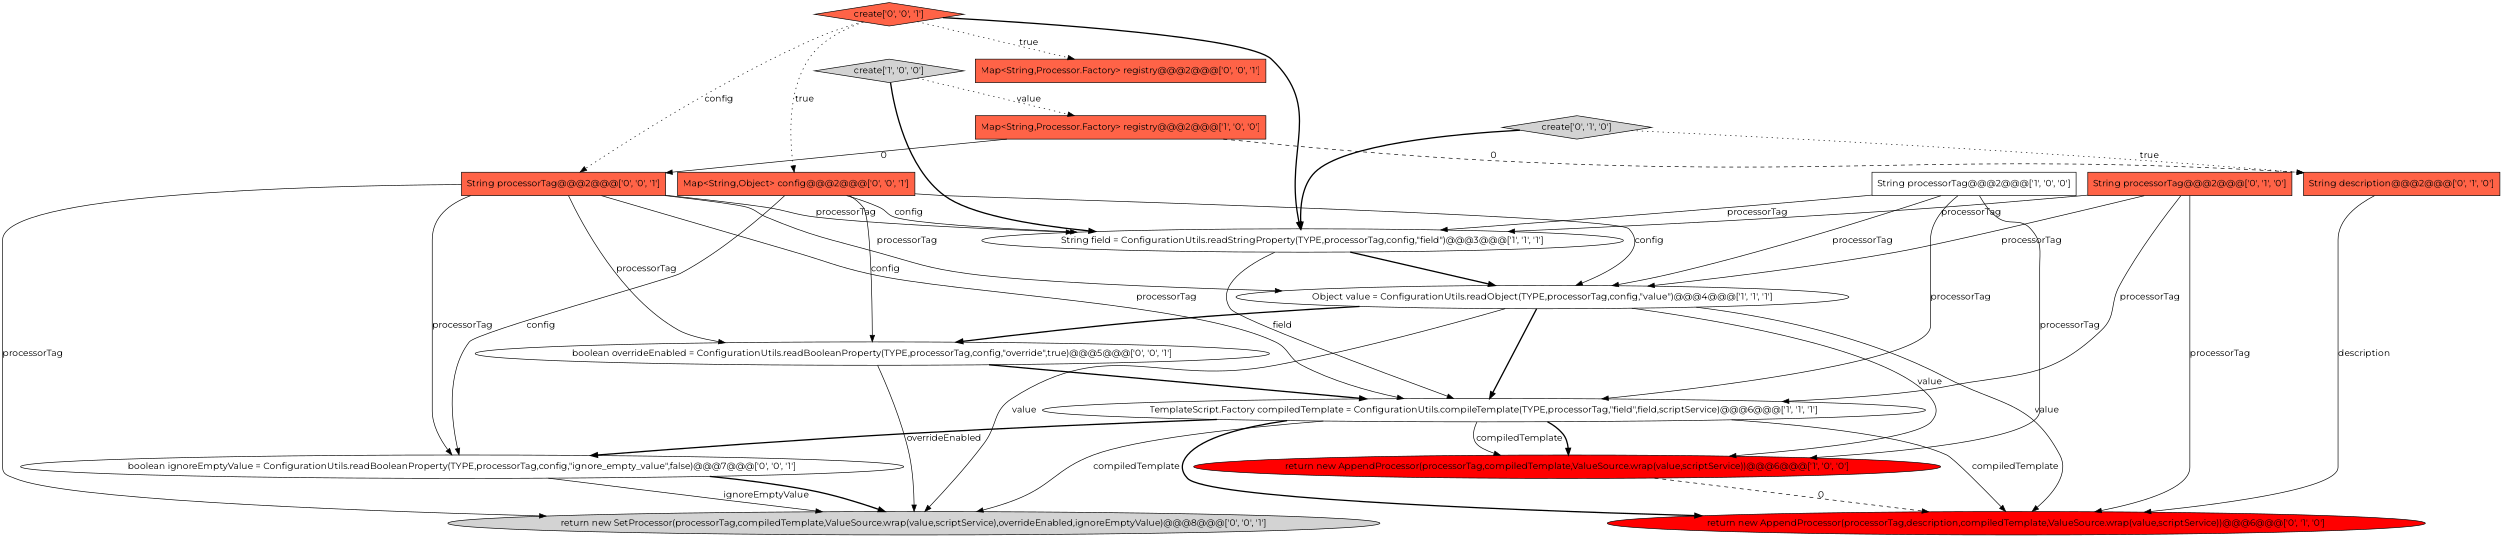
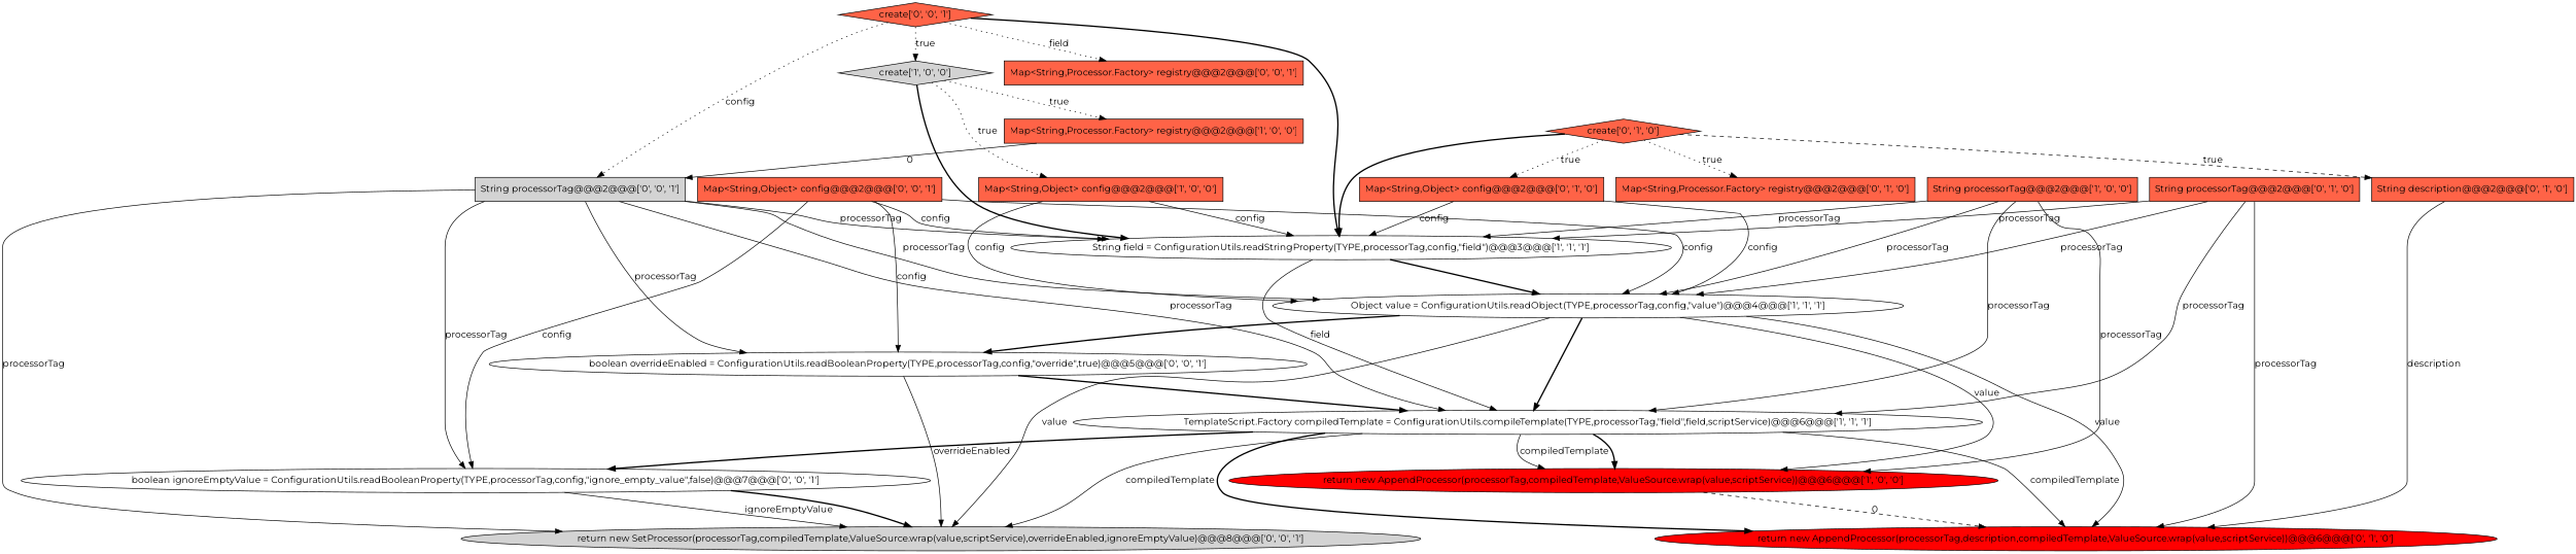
  digraph {
    fontname=Montserrat
    node [fillcolor=tomato fontname=Montserrat shape=box style=filled]
    edge [fontname=Montserrat style=solid]
    n1 [fillcolor=white label="boolean overrideEnabled = ConfigurationUtils.readBooleanProperty(TYPE,processorTag,config,\"override\",true)@@@5@@@['0', '0', '1']" shape=ellipse]
    n2 [fillcolor=lightgray label="return new SetProcessor(processorTag,compiledTemplate,ValueSource.wrap(value,scriptService),overrideEnabled,ignoreEmptyValue)@@@8@@@['0', '0', '1']" shape=ellipse]
    n3 [fillcolor=white label="TemplateScript.Factory compiledTemplate = ConfigurationUtils.compileTemplate(TYPE,processorTag,\"field\",field,scriptService)@@@6@@@['1', '1', '1']" shape=ellipse]
    n4 [fillcolor=red label="return new AppendProcessor(processorTag,compiledTemplate,ValueSource.wrap(value,scriptService))@@@6@@@['1', '0', '0']" shape=ellipse]
    n5 [fillcolor=red label="return new AppendProcessor(processorTag,description,compiledTemplate,ValueSource.wrap(value,scriptService))@@@6@@@['0', '1', '0']" shape=ellipse]
    n6 [fillcolor=white label="boolean ignoreEmptyValue = ConfigurationUtils.readBooleanProperty(TYPE,processorTag,config,\"ignore_empty_value\",false)@@@7@@@['0', '0', '1']" shape=ellipse]
+   n7 [label="Map<String,Object> config@@@2@@@['0', '1', '0']"]
    n8 [fillcolor=white label="String field = ConfigurationUtils.readStringProperty(TYPE,processorTag,config,\"field\")@@@3@@@['1', '1', '1']" shape=ellipse]
    n9 [fillcolor=white label="Object value = ConfigurationUtils.readObject(TYPE,processorTag,config,\"value\")@@@4@@@['1', '1', '1']" shape=ellipse]
+   n10 [label="Map<String,Processor.Factory> registry@@@2@@@['0', '1', '0']"]
    n11 [label="create['0', '0', '1']" shape=diamond]
    n12 [label="Map<String,Object> config@@@2@@@['0', '0', '1']"]
-   n13 [label="String processorTag@@@2@@@['0', '0', '1']"]
+   n13 [fillcolor=lightgray label="String processorTag@@@2@@@['0', '0', '1']"]
    n14 [label="Map<String,Processor.Factory> registry@@@2@@@['0', '0', '1']"]
+   n15 [label="Map<String,Object> config@@@2@@@['1', '0', '0']"]
    n16 [label="Map<String,Processor.Factory> registry@@@2@@@['1', '0', '0']"]
    n17 [label="String description@@@2@@@['0', '1', '0']"]
    n18 [fillcolor=lightgray label="create['1', '0', '0']" shape=diamond]
-   n19 [fillcolor=white label="String processorTag@@@2@@@['1', '0', '0']"]
-   n20 [fillcolor=lightgray label="create['0', '1', '0']" shape=diamond]
+   n19 [label="String processorTag@@@2@@@['1', '0', '0']"]
+   n20 [label="create['0', '1', '0']" shape=diamond]
    n21 [label="String processorTag@@@2@@@['0', '1', '0']"]
    n1 -> n2 [label=overrideEnabled]
    n1 -> n3 [style=bold]
    n3 -> n2 [label=compiledTemplate]
    n3 -> n4 [label=compiledTemplate]
    n3 -> n4 [style=bold]
    n3 -> n5 [label=compiledTemplate]
    n3 -> n5 [style=bold]
    n3 -> n6 [style=bold]
    n4 -> n5 [label=0 style=dashed]
    n6 -> n2 [label=ignoreEmptyValue]
    n6 -> n2 [style=bold]
+   n7 -> n8 [label=config]
+   n7 -> n9 [label=config]
    n8 -> n3 [label=field]
    n8 -> n9 [style=bold]
    n9 -> n1 [style=bold]
    n9 -> n2 [label=value]
    n9 -> n3 [style=bold]
    n9 -> n4 [label=value]
    n9 -> n5 [label=value]
    n11 -> n8 [style=bold]
-   n11 -> n12 [label=true style=dotted]
+   n11 -> n18 [label=true style=dotted]
    n11 -> n13 [label=config style=dotted]
-   n11 -> n14 [label=true style=dotted]
+   n11 -> n14 [label=field style=dotted]
    n12 -> n1 [label=config]
    n12 -> n6 [label=config]
    n12 -> n8 [label=config]
    n12 -> n9 [label=config]
    n13 -> n1 [label=processorTag]
    n13 -> n2 [label=processorTag]
    n13 -> n3 [label=processorTag]
    n13 -> n6 [label=processorTag]
    n13 -> n8 [label=processorTag]
    n13 -> n9 [label=processorTag]
+   n15 -> n8 [label=config]
+   n15 -> n9 [label=config]
    n16 -> n13 [label=0]
-   n16 -> n17 [label=0 style=dashed]
    n17 -> n5 [label=description]
    n18 -> n8 [style=bold]
-   n18 -> n16 [label=value style=dotted]
+   n18 -> n15 [label=true style=dotted]
+   n18 -> n16 [label=true style=dotted]
    n19 -> n3 [label=processorTag]
    n19 -> n4 [label=processorTag]
    n19 -> n8 [label=processorTag]
    n19 -> n9 [label=processorTag]
+   n20 -> n7 [label=true style=dotted]
    n20 -> n8 [style=bold]
-   n20 -> n17 [label=true style=dotted]
+   n20 -> n10 [label=true style=dotted]
+   n20 -> n17 [label=true style=dashed]
    n21 -> n3 [label=processorTag]
    n21 -> n5 [label=processorTag]
    n21 -> n8 [label=processorTag]
    n21 -> n9 [label=processorTag]
  }
